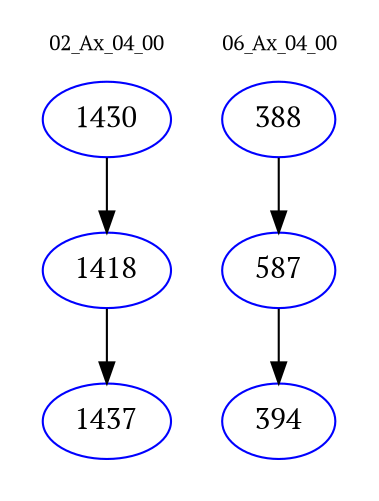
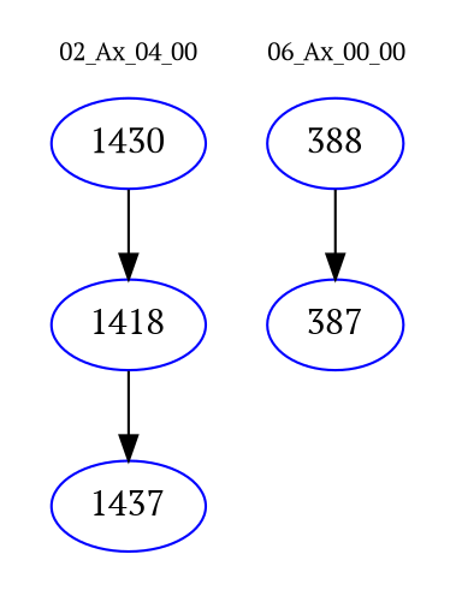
  digraph {
    fontname="PT Serif"
    node [color=blue fontname="PT Serif"]
    edge [color=black fontname="PT Serif"]
    n1 [label=1430]
    n2 [label=1418]
    n3 [label=1437]
    n4 [label=388]
-   n5 [label=587]
-   n6 [label=394]
+   n5 [label=387]
    subgraph cluster_1 {
      color=white
      fontsize=10
      label="02_Ax_04_00"
      n1
      n2
      n3
    }
    subgraph cluster_2 {
      color=white
      fontsize=10
-     label="06_Ax_04_00"
+     label="06_Ax_00_00"
      n4
      n5
-     n6
    }
    n1 -> n2
    n2 -> n3
    n4 -> n5
-   n5 -> n6
  }
